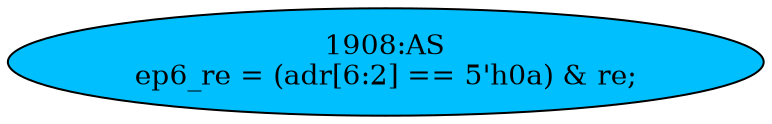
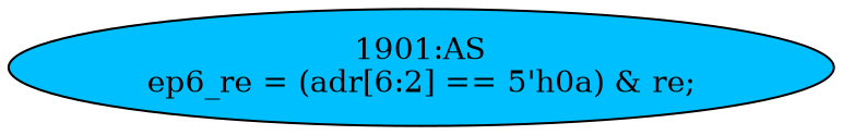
  strict digraph {
-   n1 [ast="<pyverilog.vparser.ast.Assign object at 0x7f0a38d9a790>" def_var="['ep6_re']" fillcolor=deepskyblue label="1908:AS\nep6_re = (adr[6:2] == 5'h0a) & re;" statements="[]" style=filled typ=Assign use_var="['adr', 're']"]
+   n1 [ast="<pyverilog.vparser.ast.Assign object at 0x7f0a38d9a790>" def_var="['ep6_re']" fillcolor=deepskyblue label="1901:AS\nep6_re = (adr[6:2] == 5'h0a) & re;" statements="[]" style=filled typ=Assign use_var="['adr', 're']"]
  }
